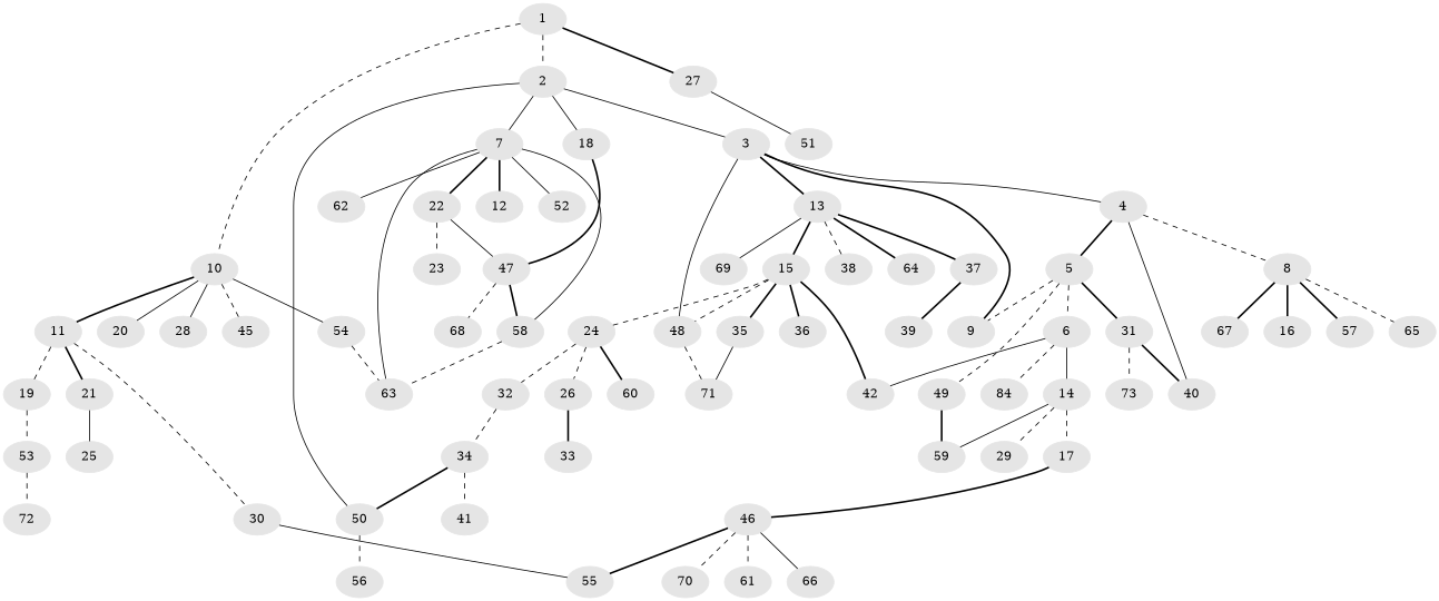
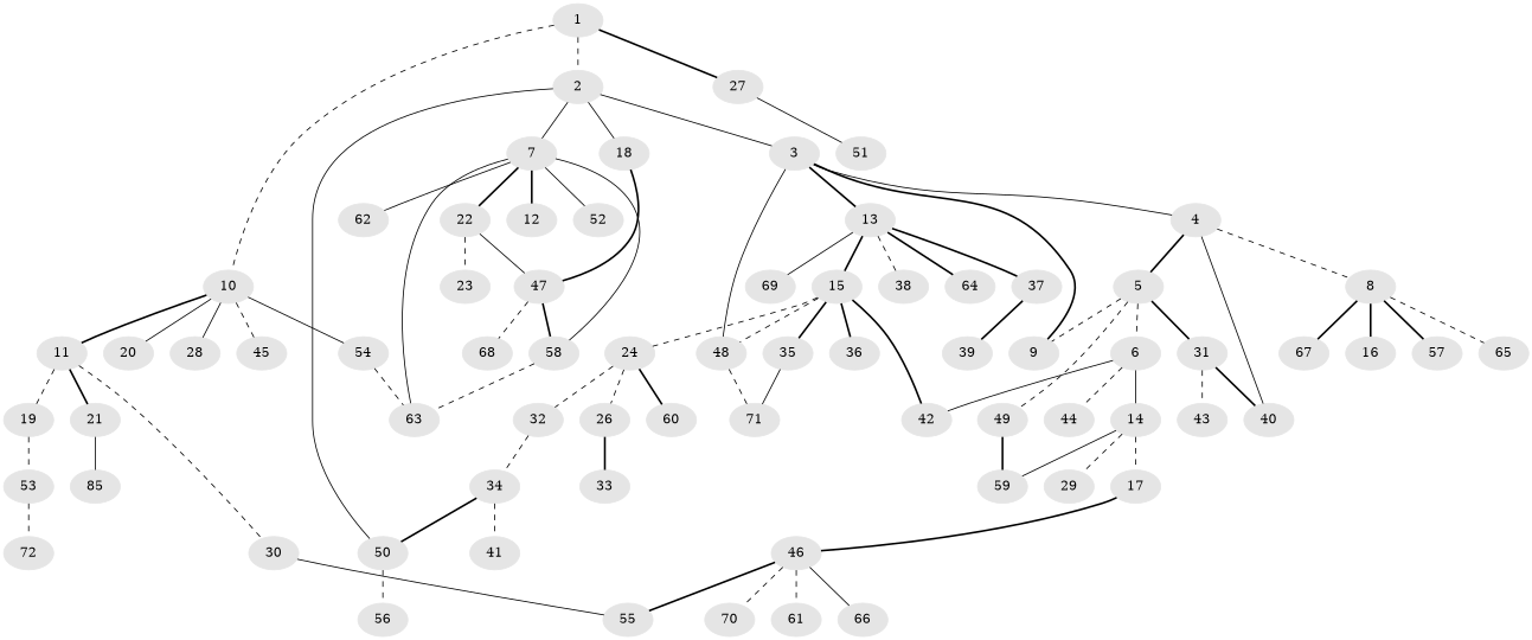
  graph {
    node [color=gray90 style=filled]
    edge [style=dashed]
    1
    2
    10
    27
    3
    7
    18
    50
    11
    20
    28
    45
    54
    51
    4
    9
    13
    48
    12
    22
    52
    58
    62
    63
    47
    56
    40
    5
    8
    15
    37
    38
    64
    69
    71
    6
    31
    49
    16
    57
    65
    67
    14
    42
-   44 [label=84]
-   43 [label=73]
+   44
+   43
    59
    17
    29
    23
    19
    21
    30
    53
-   25
+   25 [label=85]
    55
    24
    35
    36
    39
    46
    26
    32
    60
    70
    61
    66
    68
    72
    33
    34
    41
    1 -- 2
    1 -- 10
    1 -- 27 [style=bold]
    2 -- 3 [style=solid]
    2 -- 7 [style=solid]
    2 -- 18 [style=solid]
    2 -- 50 [style=solid]
    10 -- 11 [style=bold]
    10 -- 20 [style=solid]
    10 -- 28 [style=solid]
    10 -- 45
    10 -- 54 [style=solid]
    27 -- 51 [style=solid]
    3 -- 4 [style=solid]
    3 -- 9 [style=bold]
    3 -- 13 [style=bold]
    3 -- 48 [style=solid]
    7 -- 12 [style=bold]
    7 -- 22 [style=bold]
    7 -- 52 [style=solid]
    7 -- 58 [style=solid]
    7 -- 62 [style=solid]
    7 -- 63 [style=solid]
    18 -- 47 [style=bold]
    50 -- 56
    11 -- 19
    11 -- 21 [style=bold]
    11 -- 30
    54 -- 63
    4 -- 40 [style=solid]
    4 -- 5 [style=bold]
    4 -- 8
    13 -- 15 [style=bold]
    13 -- 37 [style=bold]
    13 -- 38
    13 -- 64 [style=bold]
    13 -- 69 [style=solid]
    48 -- 71
    22 -- 47 [style=solid]
    22 -- 23
    58 -- 63
    47 -- 58 [style=bold]
    47 -- 68
    5 -- 9
    5 -- 6
    5 -- 31 [style=bold]
    5 -- 49
    8 -- 16 [style=bold]
    8 -- 57 [style=bold]
    8 -- 65
    8 -- 67 [style=bold]
    15 -- 48
    15 -- 42 [style=bold]
    15 -- 24
    15 -- 35 [style=bold]
    15 -- 36 [style=bold]
    37 -- 39 [style=bold]
    6 -- 14 [style=solid]
    6 -- 42 [style=solid]
    6 -- 44
    31 -- 40 [style=bold]
    31 -- 43
    49 -- 59 [style=bold]
    14 -- 59 [style=solid]
    14 -- 17
    14 -- 29
    17 -- 46 [style=bold]
    19 -- 53
    21 -- 25 [style=solid]
    30 -- 55 [style=solid]
    53 -- 72
    24 -- 26
    24 -- 32
    24 -- 60 [style=bold]
    35 -- 71 [style=solid]
    46 -- 55 [style=bold]
    46 -- 70
    46 -- 61
    46 -- 66 [style=solid]
    26 -- 33 [style=bold]
    32 -- 34
    34 -- 50 [style=bold]
    34 -- 41
  }
